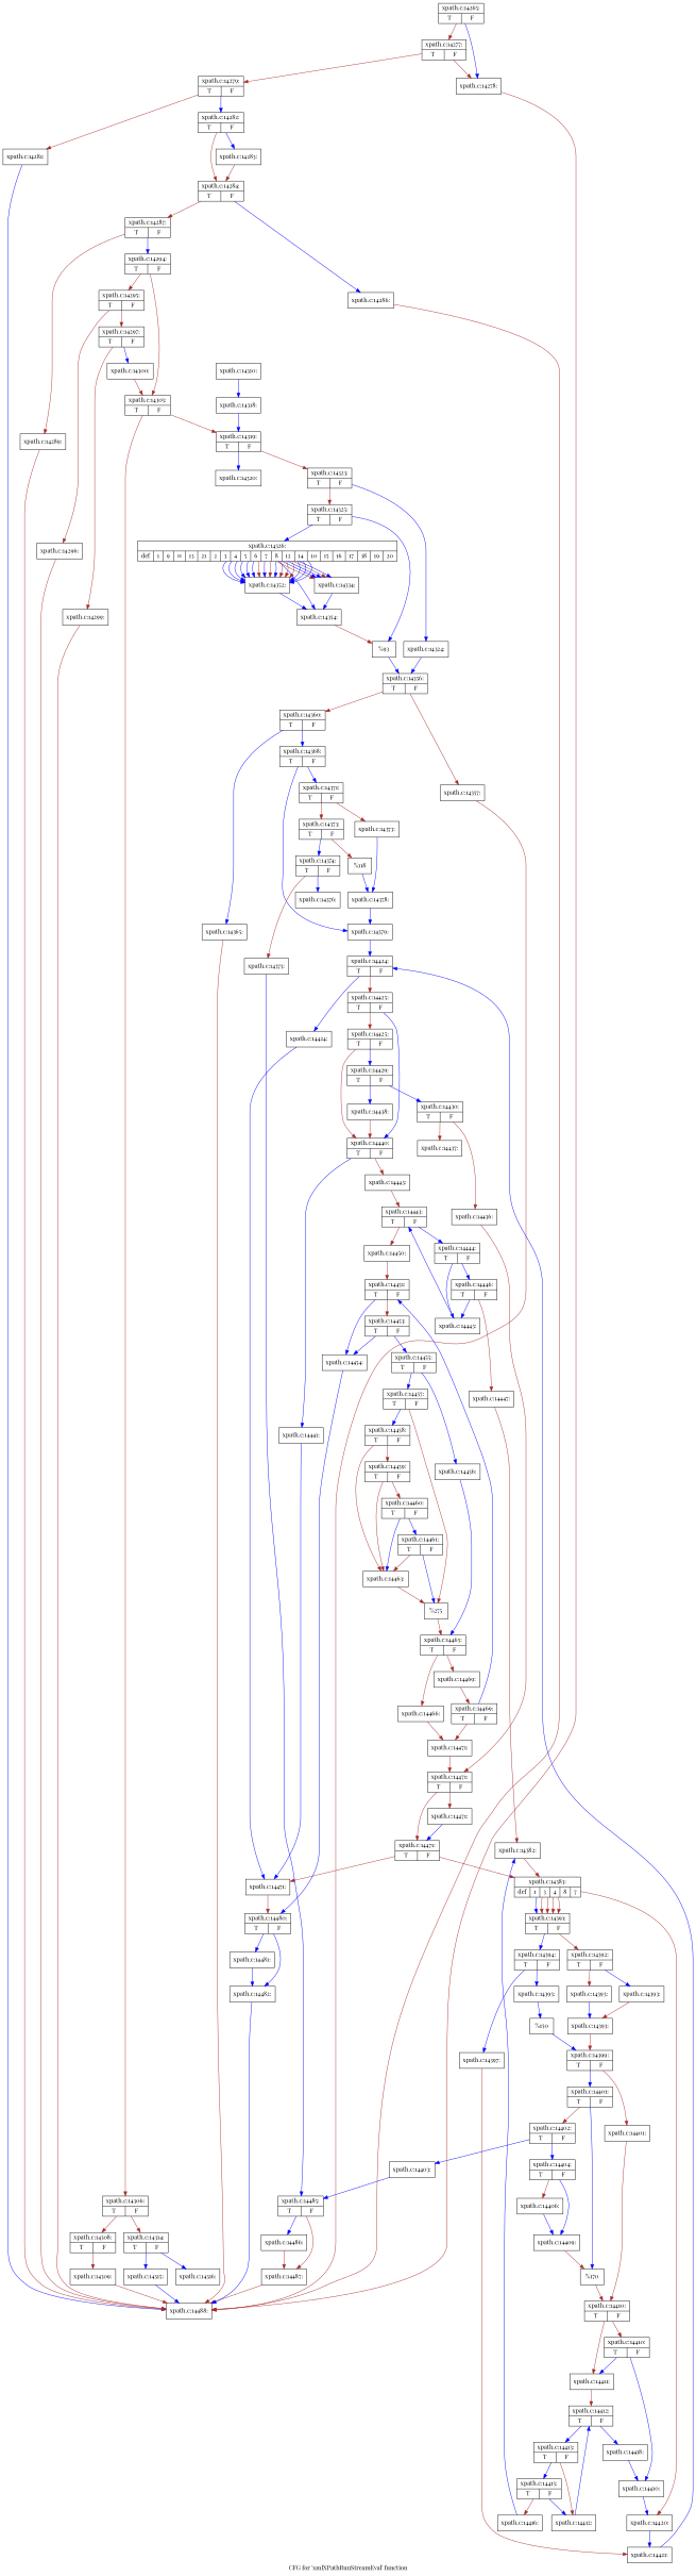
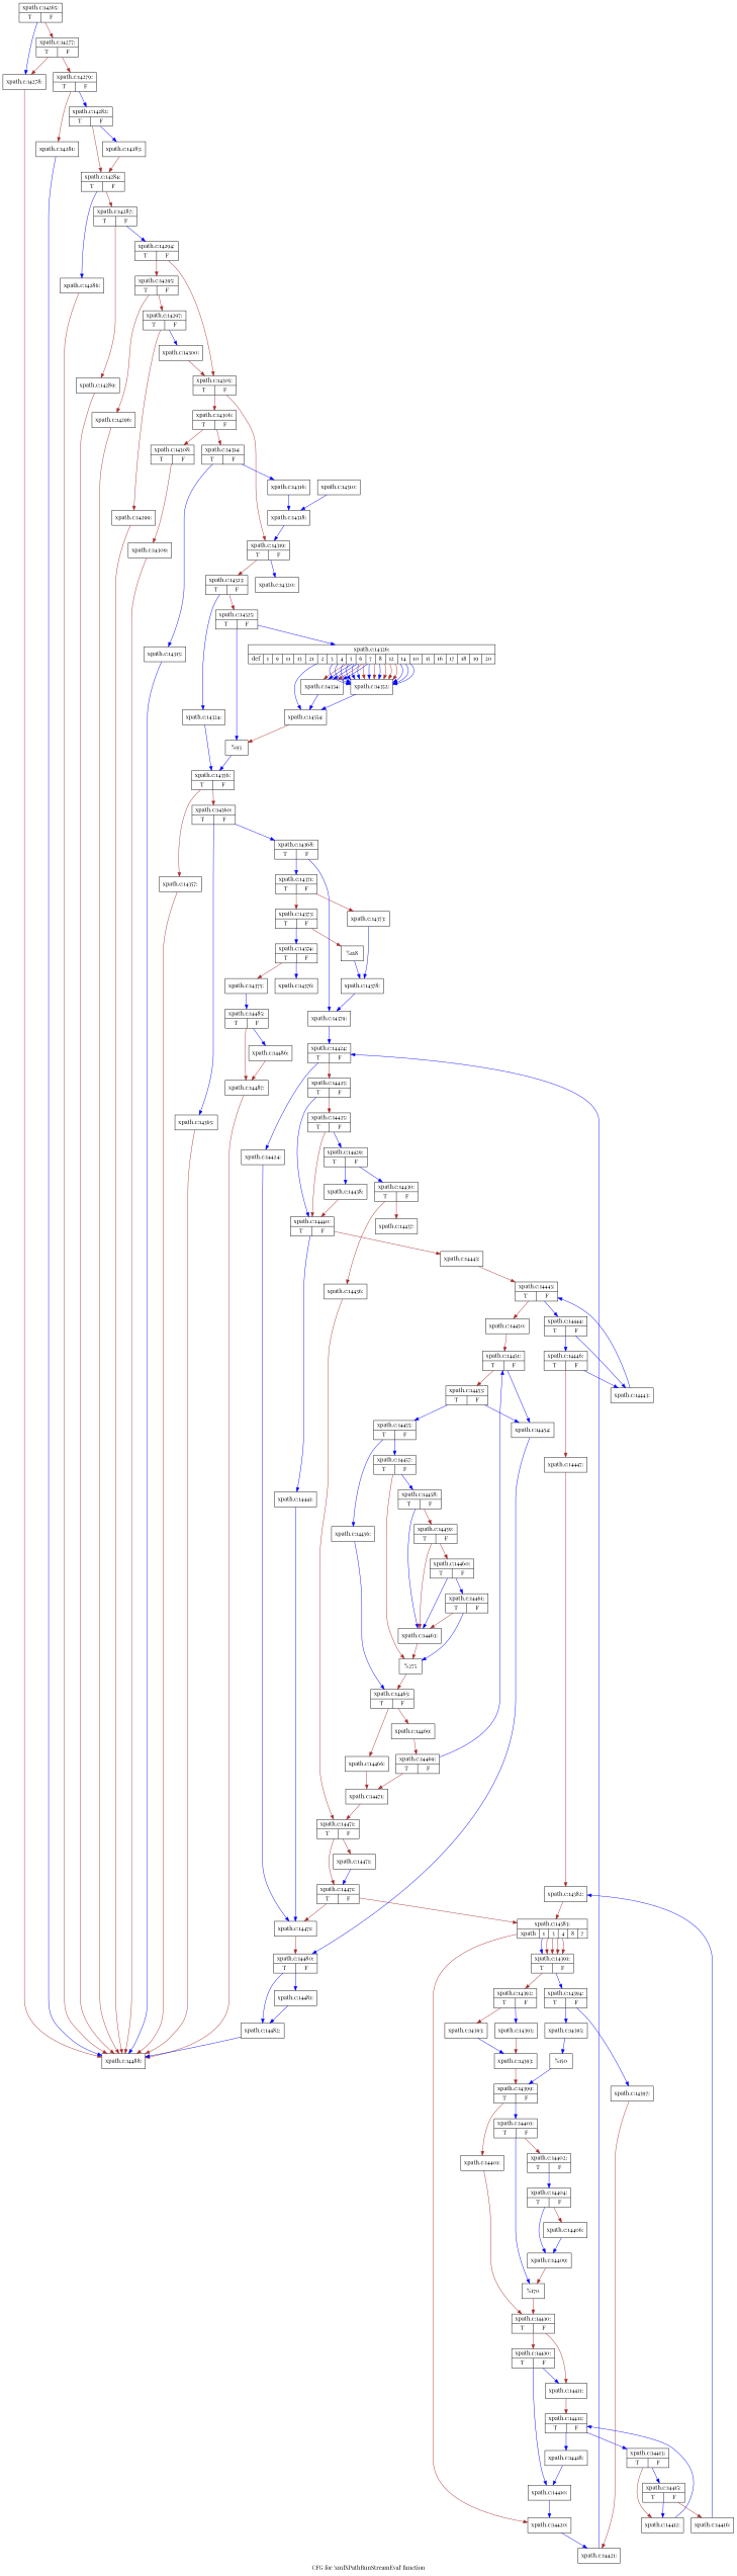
  digraph {
    fontname="Playfair Display"
    label="CFG for 'xmlXPathRunStreamEval' function"
    node [fontname="Playfair Display" shape=record]
    edge [color=blue fontname="Playfair Display"]
    n1 [label="{xpath.c:14265:|{<s0>T|<s1>F}}"]
    n2 [label="{xpath.c:14278:}"]
    n3 [label="{xpath.c:14277:|{<s0>T|<s1>F}}"]
    n4 [label="{xpath.c:14488:}"]
    n5 [label="{xpath.c:14279:|{<s0>T|<s1>F}}"]
    n6 [label="{xpath.c:14281:}"]
    n7 [label="{xpath.c:14282:|{<s0>T|<s1>F}}"]
    n8 [label="{xpath.c:14283:}"]
    n9 [label="{xpath.c:14284:|{<s0>T|<s1>F}}"]
    n10 [label="{xpath.c:14286:}"]
    n11 [label="{xpath.c:14287:|{<s0>T|<s1>F}}"]
    n12 [label="{xpath.c:14289:}"]
    n13 [label="{xpath.c:14294:|{<s0>T|<s1>F}}"]
    n14 [label="{xpath.c:14305:|{<s0>T|<s1>F}}"]
    n15 [label="{xpath.c:14295:|{<s0>T|<s1>F}}"]
    n16 [label="{xpath.c:14306:|{<s0>T|<s1>F}}"]
    n17 [label="{xpath.c:14319:|{<s0>T|<s1>F}}"]
    n18 [label="{xpath.c:14296:}"]
    n19 [label="{xpath.c:14297:|{<s0>T|<s1>F}}"]
    n20 [label="{xpath.c:14308:|{<s0>T|<s1>F}}"]
    n21 [label="{xpath.c:14314:|{<s0>T|<s1>F}}"]
    n22 [label="{xpath.c:14320:}"]
    n23 [label="{xpath.c:14323:|{<s0>T|<s1>F}}"]
    n24 [label="{xpath.c:14299:}"]
    n25 [label="{xpath.c:14300:}"]
    n26 [label="{xpath.c:14309:}"]
    n27 [label="{xpath.c:14315:}"]
    n28 [label="{xpath.c:14316:}"]
    n29 [label="{xpath.c:14324:}"]
    n30 [label="{xpath.c:14325:|{<s0>T|<s1>F}}"]
    n31 [label="{xpath.c:14310:}"]
    n32 [label="{xpath.c:14318:}"]
    n33 [label="{xpath.c:14356:|{<s0>T|<s1>F}}"]
    n34 [label="{xpath.c:14326:|{<s0>def|<s1>1|<s2>9|<s3>11|<s4>13|<s5>21|<s6>2|<s7>3|<s8>4|<s9>5|<s10>6|<s11>7|<s12>8|<s13>12|<s14>14|<s15>10|<s16>15|<s17>16|<s18>17|<s19>18|<s20>19|<s21>20}}"]
    n35 [label="{%93}"]
    n36 [label="{xpath.c:14357:}"]
    n37 [label="{xpath.c:14360:|{<s0>T|<s1>F}}"]
    n38 [label="{xpath.c:14354:}"]
    n39 [label="{xpath.c:14334:}"]
    n40 [label="{xpath.c:14352:}"]
    n41 [label="{xpath.c:14365:}"]
    n42 [label="{xpath.c:14368:|{<s0>T|<s1>F}}"]
    n43 [label="{xpath.c:14371:|{<s0>T|<s1>F}}"]
    n44 [label="{xpath.c:14379:}"]
    n45 [label="{xpath.c:14373:}"]
    n46 [label="{xpath.c:14373:|{<s0>T|<s1>F}}"]
    n47 [label="{xpath.c:14424:|{<s0>T|<s1>F}}"]
    n48 [label="{xpath.c:14378:}"]
    n49 [label="{xpath.c:14374:|{<s0>T|<s1>F}}"]
    n50 [label="{%118}"]
    n51 [label="{xpath.c:14424:}"]
    n52 [label="{xpath.c:14425:|{<s0>T|<s1>F}}"]
    n53 [label="{xpath.c:14375:}"]
    n54 [label="{xpath.c:14376:}"]
    n55 [label="{xpath.c:14485:|{<s0>T|<s1>F}}"]
    n56 [label="{xpath.c:14486:}"]
    n57 [label="{xpath.c:14487:}"]
    n58 [label="{xpath.c:14471:}"]
    n59 [label="{xpath.c:14425:|{<s0>T|<s1>F}}"]
    n60 [label="{xpath.c:14440:|{<s0>T|<s1>F}}"]
    n61 [label="{xpath.c:14382:}"]
-   n62 [label="{xpath.c:14383:|{<s0>def|<s1>1|<s2>3|<s3>4|<s4>8|<s5>7}}"]
+   n62 [label="{xpath.c:14383:|{<s0>xpath|<s1>1|<s2>3|<s3>4|<s4>8|<s5>7}}"]
    n63 [label="{xpath.c:14420:}"]
    n64 [label="{xpath.c:14391:|{<s0>T|<s1>F}}"]
    n65 [label="{xpath.c:14421:}"]
    n66 [label="{xpath.c:14392:|{<s0>T|<s1>F}}"]
    n67 [label="{xpath.c:14394:|{<s0>T|<s1>F}}"]
    n68 [label="{xpath.c:14393:}"]
    n69 [label="{xpath.c:14393:}"]
    n70 [label="{xpath.c:14395:}"]
    n71 [label="{xpath.c:14397:}"]
    n72 [label="{xpath.c:14393:}"]
    n73 [label="{%150}"]
    n74 [label="{xpath.c:14399:|{<s0>T|<s1>F}}"]
    n75 [label="{xpath.c:14401:}"]
    n76 [label="{xpath.c:14401:|{<s0>T|<s1>F}}"]
    n77 [label="{xpath.c:14410:|{<s0>T|<s1>F}}"]
    n78 [label="{xpath.c:14402:|{<s0>T|<s1>F}}"]
    n79 [label="{%170}"]
    n80 [label="{xpath.c:14411:}"]
    n81 [label="{xpath.c:14410:|{<s0>T|<s1>F}}"]
-   n82 [label="{xpath.c:14403:}"]
    n83 [label="{xpath.c:14404:|{<s0>T|<s1>F}}"]
    n84 [label="{xpath.c:14412:|{<s0>T|<s1>F}}"]
    n85 [label="{xpath.c:14410:}"]
    n86 [label="{xpath.c:14406:}"]
    n87 [label="{xpath.c:14409:}"]
    n88 [label="{xpath.c:14413:|{<s0>T|<s1>F}}"]
    n89 [label="{xpath.c:14418:}"]
    n90 [label="{xpath.c:14415:|{<s0>T|<s1>F}}"]
    n91 [label="{xpath.c:14412:}"]
    n92 [label="{xpath.c:14416:}"]
    n93 [label="{xpath.c:14480:|{<s0>T|<s1>F}}"]
    n94 [label="{xpath.c:14429:|{<s0>T|<s1>F}}"]
    n95 [label="{xpath.c:14441:}"]
    n96 [label="{xpath.c:14443:}"]
    n97 [label="{xpath.c:14481:}"]
    n98 [label="{xpath.c:14482:}"]
    n99 [label="{xpath.c:14430:|{<s0>T|<s1>F}}"]
    n100 [label="{xpath.c:14438:}"]
    n101 [label="{xpath.c:14443:|{<s0>T|<s1>F}}"]
    n102 [label="{xpath.c:14436:}"]
    n103 [label="{xpath.c:14437:}"]
    n104 [label="{xpath.c:14471:|{<s0>T|<s1>F}}"]
    n105 [label="{xpath.c:14471:}"]
    n106 [label="{xpath.c:14471:|{<s0>T|<s1>F}}"]
    n107 [label="{xpath.c:14444:|{<s0>T|<s1>F}}"]
    n108 [label="{xpath.c:14450:}"]
    n109 [label="{xpath.c:14446:|{<s0>T|<s1>F}}"]
    n110 [label="{xpath.c:14443:}"]
    n111 [label="{xpath.c:14451:|{<s0>T|<s1>F}}"]
    n112 [label="{xpath.c:14447:}"]
    n113 [label="{xpath.c:14454:}"]
    n114 [label="{xpath.c:14453:|{<s0>T|<s1>F}}"]
    n115 [label="{xpath.c:14455:|{<s0>T|<s1>F}}"]
    n116 [label="{xpath.c:14456:}"]
    n117 [label="{xpath.c:14457:|{<s0>T|<s1>F}}"]
    n118 [label="{xpath.c:14465:|{<s0>T|<s1>F}}"]
    n119 [label="{xpath.c:14458:|{<s0>T|<s1>F}}"]
    n120 [label="{%275}"]
    n121 [label="{xpath.c:14466:}"]
    n122 [label="{xpath.c:14469:}"]
    n123 [label="{xpath.c:14463:}"]
    n124 [label="{xpath.c:14459:|{<s0>T|<s1>F}}"]
    n125 [label="{xpath.c:14471:}"]
    n126 [label="{xpath.c:14469:|{<s0>T|<s1>F}}"]
    n127 [label="{xpath.c:14460:|{<s0>T|<s1>F}}"]
    n128 [label="{xpath.c:14461:|{<s0>T|<s1>F}}"]
    n1 -> n2
    n1 -> n3 [color=brown]
    n2 -> n4 [color=brown]
    n3 -> n2 [color=brown]
    n3 -> n5 [color=brown]
    n5 -> n6 [color=brown]
    n5 -> n7
    n6 -> n4
    n7 -> n8
    n7 -> n9 [color=brown]
    n8 -> n9 [color=brown]
    n9 -> n10
    n9 -> n11 [color=brown]
    n10 -> n4 [color=brown]
    n11 -> n12 [color=brown]
    n11 -> n13
    n12 -> n4 [color=brown]
    n13 -> n14 [color=brown]
    n13 -> n15 [color=brown]
    n14 -> n16 [color=brown]
    n14 -> n17 [color=brown]
    n15 -> n18 [color=brown]
    n15 -> n19 [color=brown]
    n16 -> n20 [color=brown]
    n16 -> n21 [color=brown]
    n17 -> n22
    n17 -> n23 [color=brown]
    n18 -> n4 [color=brown]
    n19 -> n24 [color=brown]
    n19 -> n25
    n20 -> n26 [color=brown]
    n21 -> n27
    n21 -> n28
    n23 -> n29
    n23 -> n30 [color=brown]
    n24 -> n4 [color=brown]
    n25 -> n14 [color=brown]
    n26 -> n4 [color=brown]
    n27 -> n4
+   n28 -> n32
    n29 -> n33
    n30 -> n34
    n30 -> n35
    n31 -> n32
    n32 -> n17
    n33 -> n36 [color=brown]
    n33 -> n37 [color=brown]
    n34 -> n38
    n34 -> n39 [color=brown]
    n34 -> n39
    n34 -> n39
    n34 -> n39 [color=brown]
    n34 -> n39
    n34 -> n40
    n34 -> n40
    n34 -> n40
    n34 -> n40
    n34 -> n40
    n34 -> n40
    n34 -> n40 [color=brown]
    n34 -> n40
    n34 -> n40 [color=brown]
    n34 -> n40
    n34 -> n40 [color=brown]
    n34 -> n40 [color=brown]
    n34 -> n40 [color=brown]
    n34 -> n40
    n34 -> n40
    n34 -> n40
    n35 -> n33
    n36 -> n4 [color=brown]
    n37 -> n41
    n37 -> n42
    n38 -> n35 [color=brown]
    n39 -> n38
    n40 -> n38
    n41 -> n4 [color=brown]
    n42 -> n43
    n42 -> n44
    n43 -> n45 [color=brown]
    n43 -> n46 [color=brown]
    n44 -> n47
    n45 -> n48
    n46 -> n49
    n46 -> n50 [color=brown]
    n47 -> n51
    n47 -> n52 [color=brown]
    n48 -> n44
    n49 -> n53 [color=brown]
    n49 -> n54
    n50 -> n48
    n51 -> n58
    n52 -> n59 [color=brown]
    n52 -> n60
    n53 -> n55
    n55 -> n56
    n55 -> n57 [color=brown]
    n56 -> n57 [color=brown]
    n57 -> n4 [color=brown]
    n58 -> n93 [color=brown]
    n59 -> n60 [color=brown]
    n59 -> n94
    n60 -> n95
    n60 -> n96 [color=brown]
    n61 -> n62 [color=brown]
    n62 -> n63 [color=brown]
    n62 -> n64
    n62 -> n64 [color=brown]
    n62 -> n64 [color=brown]
    n62 -> n64 [color=brown]
    n62 -> n64 [color=brown]
    n63 -> n65
    n64 -> n66 [color=brown]
    n64 -> n67
    n65 -> n47
    n66 -> n68 [color=brown]
    n66 -> n69
    n67 -> n70
    n67 -> n71
    n68 -> n72
    n69 -> n72 [color=brown]
    n70 -> n73
    n71 -> n65 [color=brown]
    n72 -> n74 [color=brown]
    n73 -> n74
    n74 -> n75 [color=brown]
    n74 -> n76
    n75 -> n77 [color=brown]
    n76 -> n78 [color=brown]
    n76 -> n79
    n77 -> n80 [color=brown]
    n77 -> n81 [color=brown]
-   n78 -> n82
    n78 -> n83
    n79 -> n77 [color=brown]
    n80 -> n84 [color=brown]
    n81 -> n80
    n81 -> n85
-   n82 -> n55
    n83 -> n86 [color=brown]
    n83 -> n87
    n84 -> n88
    n84 -> n89
    n85 -> n63
    n86 -> n87
    n87 -> n79 [color=brown]
    n88 -> n90
    n88 -> n91 [color=brown]
    n89 -> n85
    n90 -> n91
    n90 -> n92 [color=brown]
    n91 -> n84
    n92 -> n61
    n93 -> n97
    n93 -> n98
    n94 -> n99
    n94 -> n100
    n95 -> n58
    n96 -> n101 [color=brown]
    n97 -> n98
    n98 -> n4
    n99 -> n102 [color=brown]
    n99 -> n103 [color=brown]
    n100 -> n60 [color=brown]
    n101 -> n107
    n101 -> n108 [color=brown]
    n102 -> n104 [color=brown]
    n104 -> n105 [color=brown]
    n104 -> n106 [color=brown]
    n105 -> n106
    n106 -> n58 [color=brown]
    n106 -> n62 [color=brown]
    n107 -> n109
    n107 -> n110
    n108 -> n111 [color=brown]
    n109 -> n110
    n109 -> n112 [color=brown]
    n110 -> n101
    n111 -> n113
    n111 -> n114 [color=brown]
    n112 -> n61 [color=brown]
    n113 -> n93
    n114 -> n113
    n114 -> n115
    n115 -> n116
    n115 -> n117
    n116 -> n118
    n117 -> n119
    n117 -> n120 [color=brown]
    n118 -> n121 [color=brown]
    n118 -> n122 [color=brown]
-   n119 -> n123 [color=brown]
+   n119 -> n123
    n119 -> n124 [color=brown]
    n120 -> n118 [color=brown]
    n121 -> n125 [color=brown]
    n122 -> n126 [color=brown]
    n123 -> n120 [color=brown]
    n124 -> n123 [color=brown]
    n124 -> n127 [color=brown]
    n125 -> n104 [color=brown]
    n126 -> n111
    n126 -> n125 [color=brown]
    n127 -> n123
    n127 -> n128
    n128 -> n120
    n128 -> n123 [color=brown]
  }
